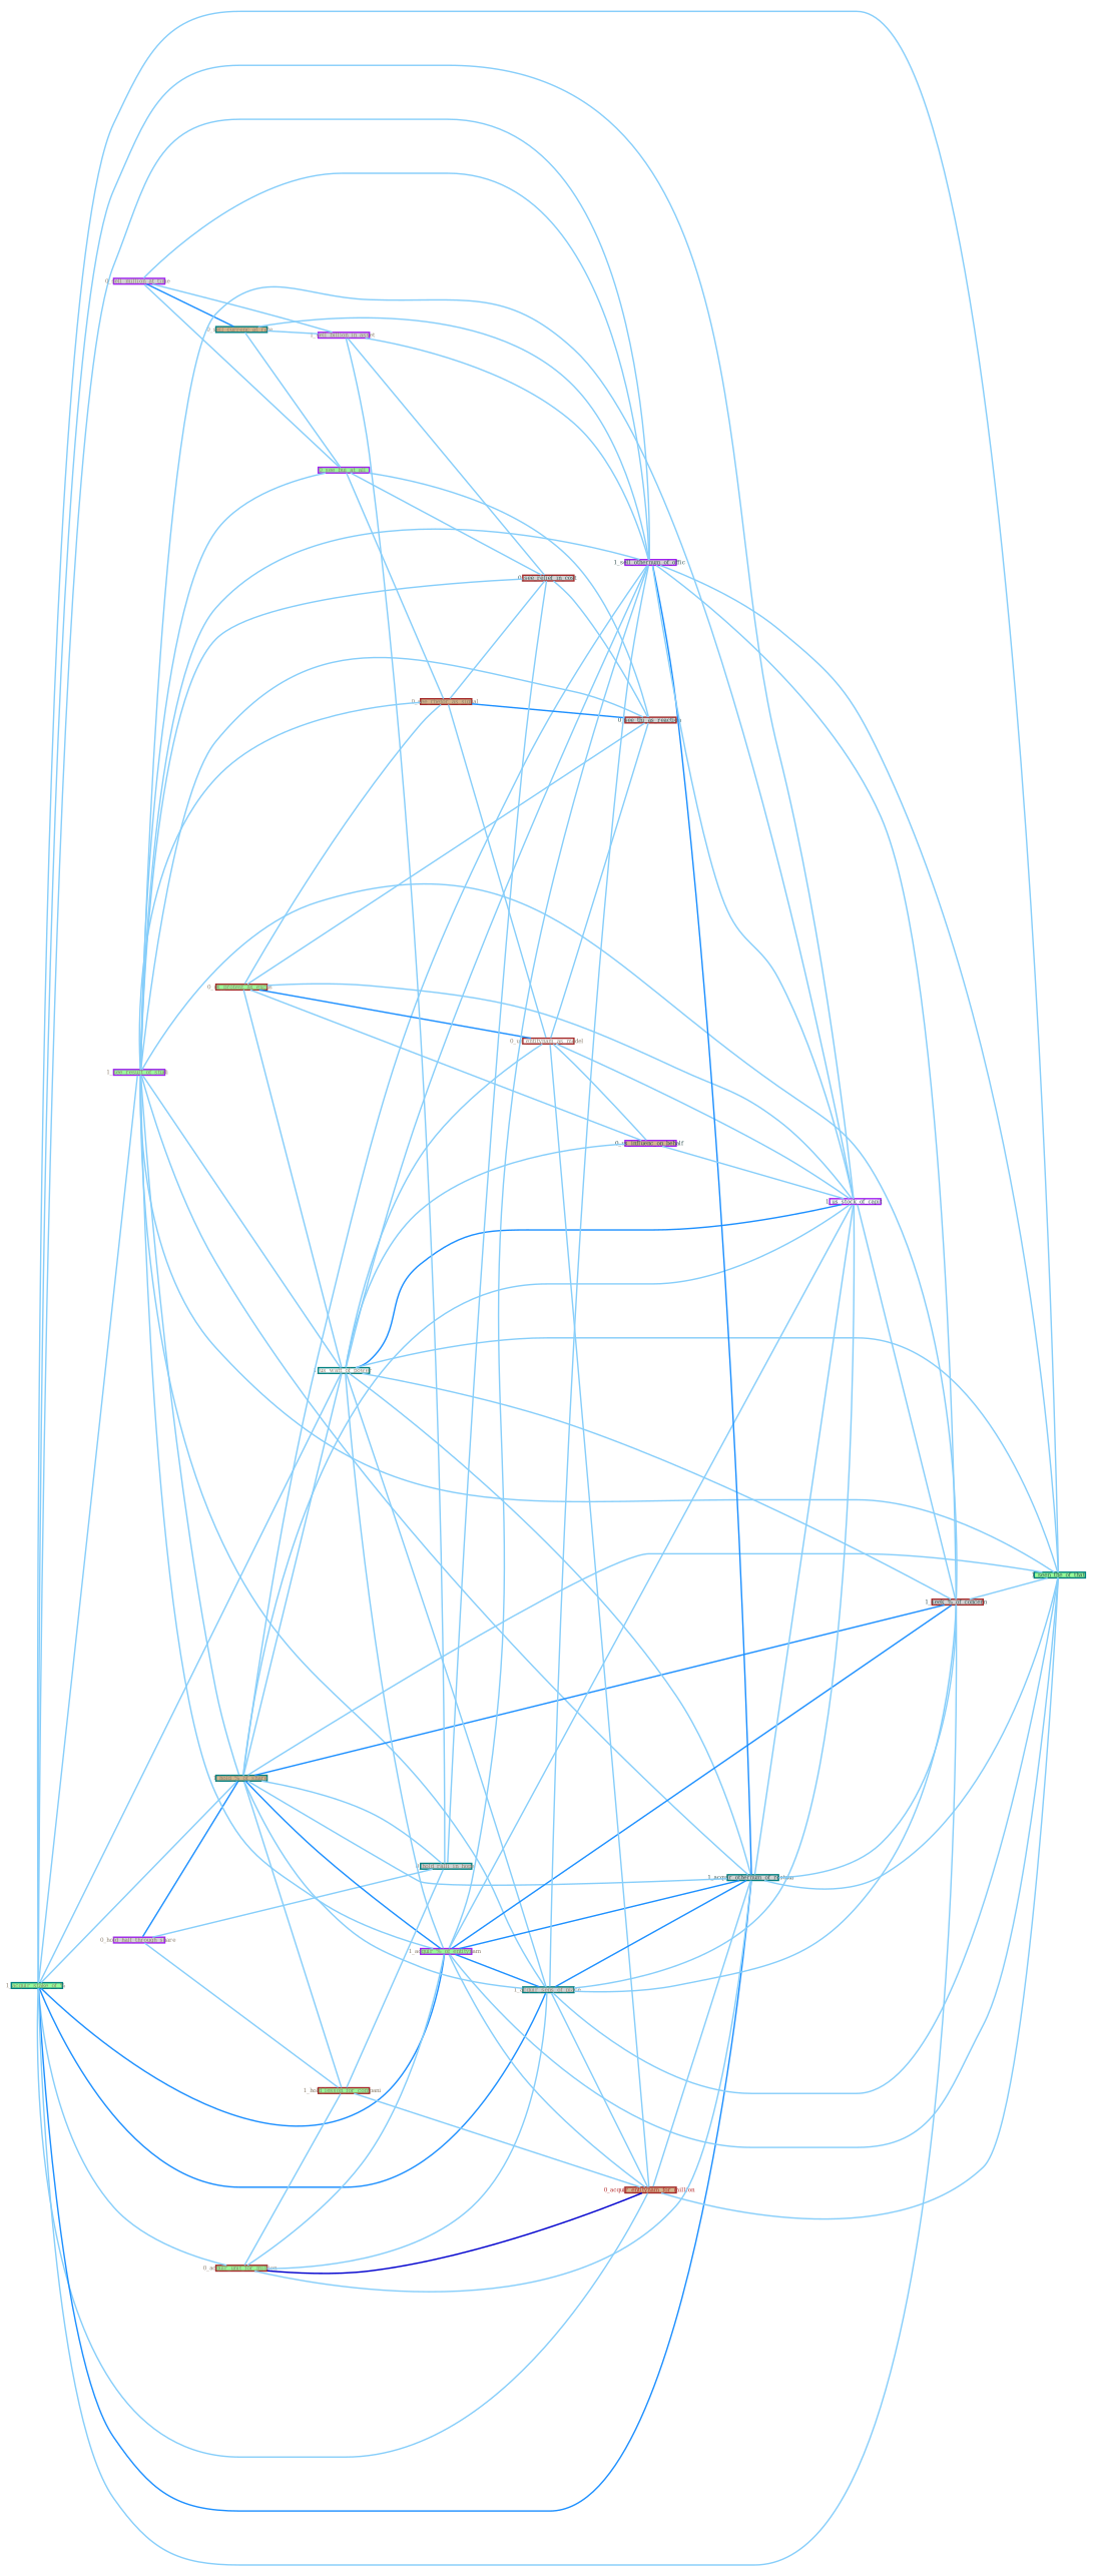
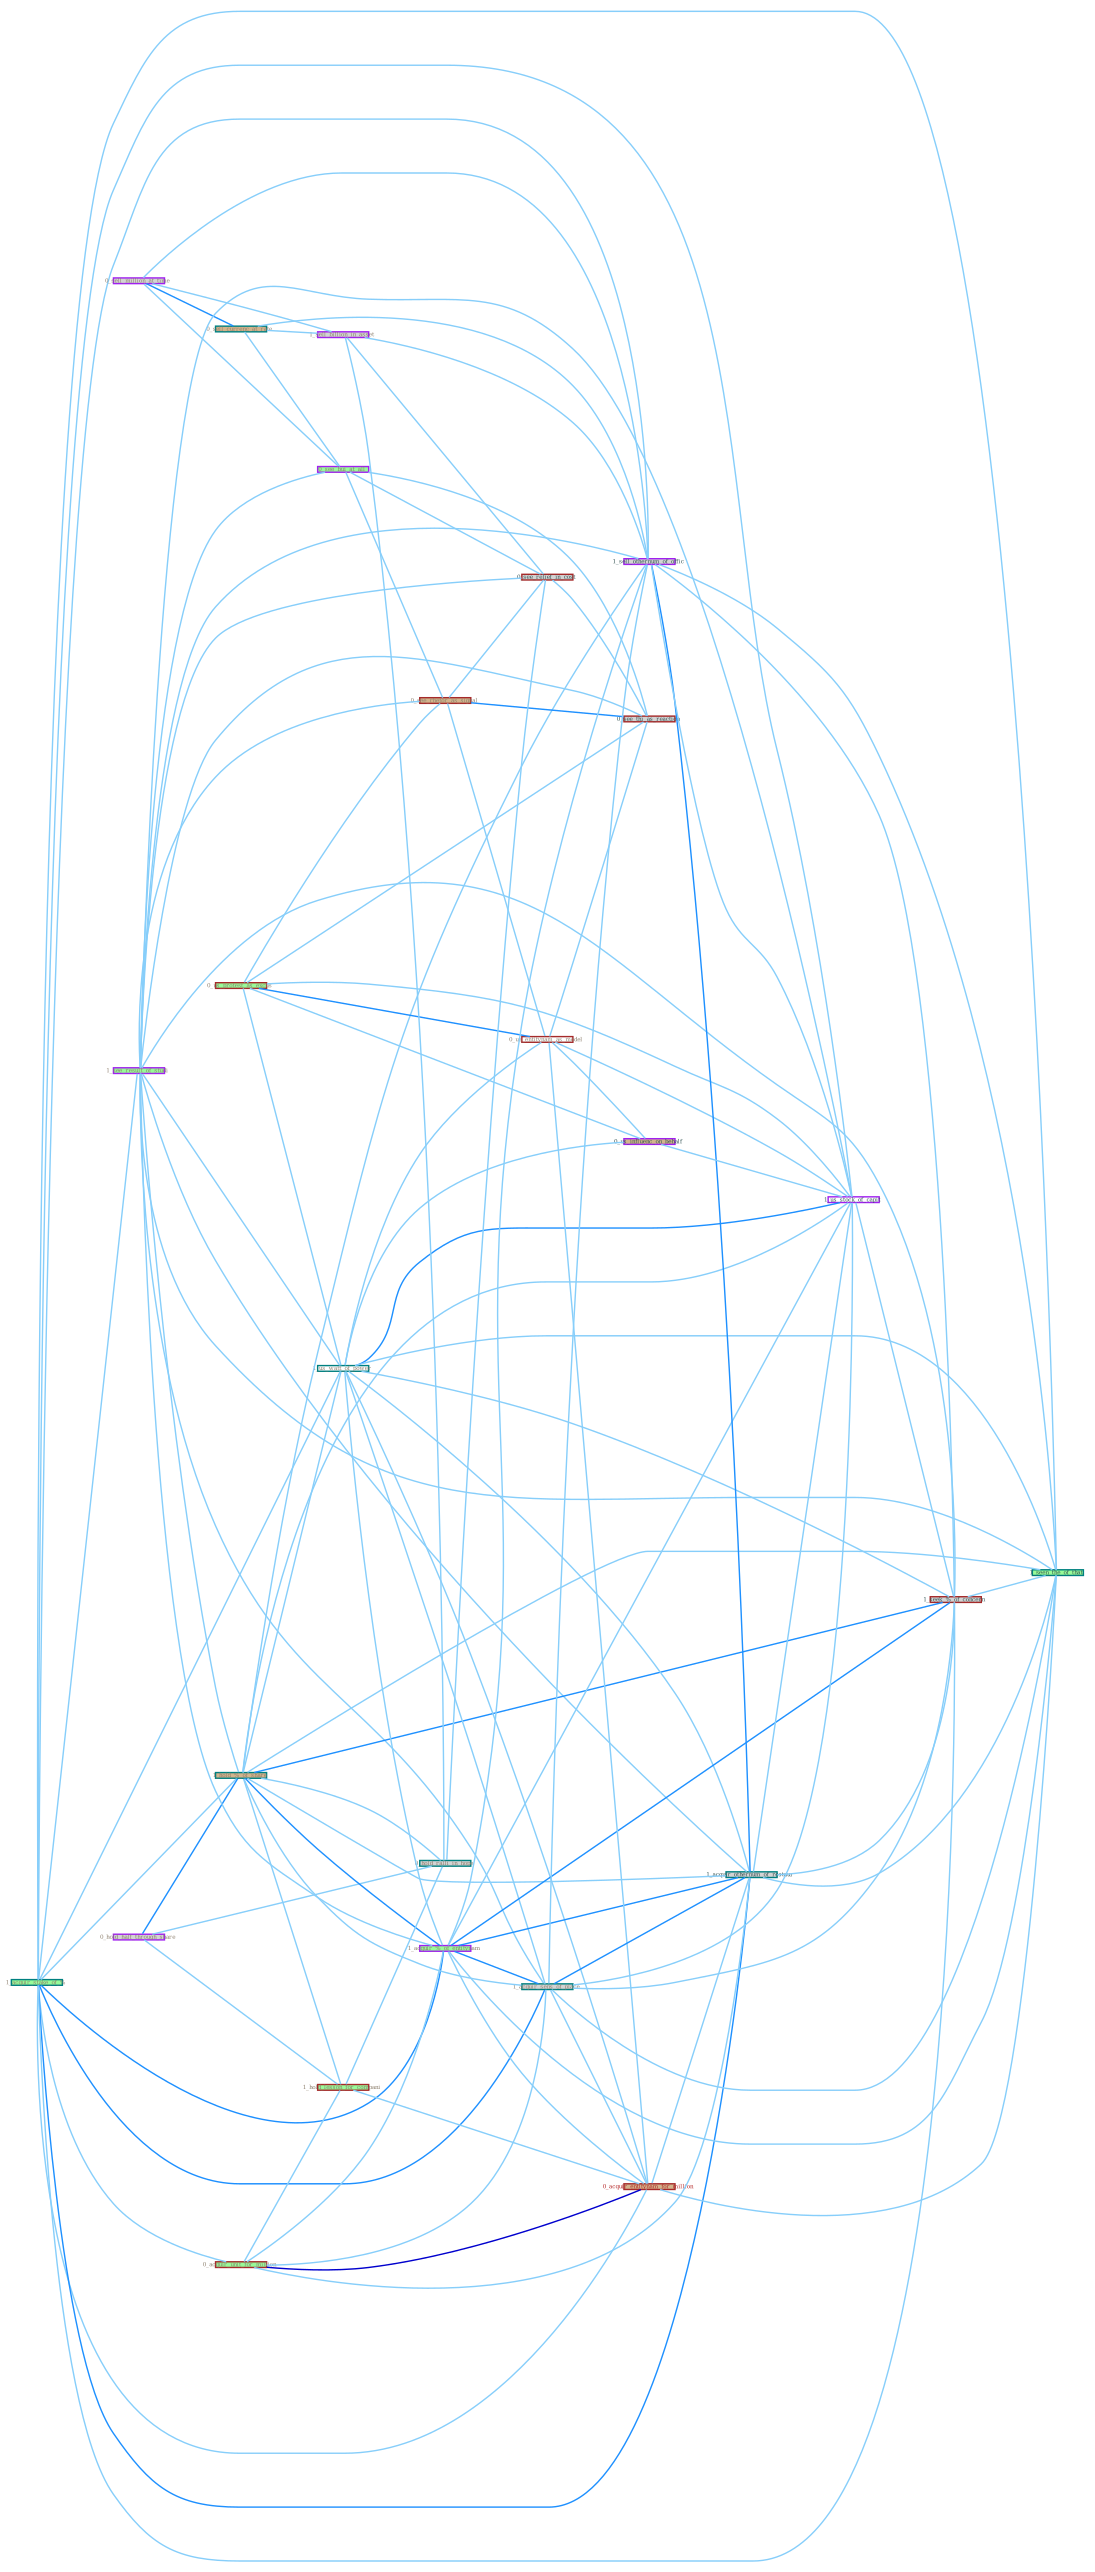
  graph {
    rankdir=LR
    node [color=purple fillcolor=lightgrey fixedsize=true fontcolor="#8b7d6b" fontsize=4 shape=polygon style=filled]
    edge [color="#87cefa" w=1]
    "1_acquir_stake_of_% " [color=teal fillcolor=palegreen height=.06 width=.5]
    "0_sell_million_at_time " [height=.06 width=.5]
    "0_hold_half_through_share " [height=.06 width=.5]
    "1_see_result_of_studi " [fillcolor=palegreen height=.06 width=.5]
    "1_hold_%_of_share " [color=teal fillcolor=tan height=.06 width=.5]
    "0_acquir_unit_for_million " [color=brown fillcolor=palegreen height=.06 width=.5]
    "0_sell_currenc_at_rate " [color=teal fillcolor=tan height=.06 width=.5]
    "1_hold_lesson_for_compani " [color=brown fillcolor=palegreen height=.06 width=.5]
    "0_see_bui_at_all " [fillcolor=palegreen height=.06 width=.5]
    "0_us_protest_as_excus " [color=brown fillcolor=palegreen height=.06 width=.5]
    "1_us_watt_of_power " [color=teal fillcolor=white height=.06 width=.5]
    "0_see_rhetor_as_signal " [color=brown fillcolor=tan height=.06 width=.5]
    "1_sell_billion_in_asset " [height=.06 width=.5]
    "1_acquir_%_of_entitynam " [fillcolor=palegreen height=.06 width=.5]
    "0_us_entitynam_as_model " [color=brown fillcolor=white height=.06 width=.5]
    "0_hold_ralli_in_hope " [color=teal height=.06 width=.5]
    "1_acquir_sens_of_place " [color=teal height=.06 width=.5]
    "0_acquir_entitynam_for_million " [color=brown fillcolor=tan fontcolor="#b22222" height=.06 width=.5]
    "1_sell_othernum_of_offic " [fontcolor="#2f4f4f" height=.06 width=.5]
    "1_acquir_othernum_of_restaur " [color=teal fontcolor="#2f4f4f" height=.06 width=.5]
    "1_us_stock_of_capit " [fillcolor=white fontcolor="#2f4f4f" height=.06 width=.5]
    "1_seek_%_of_concern " [color=brown fontcolor="#2f4f4f" height=.06 width=.5]
    "1_seen_the_of_that " [color=teal fillcolor=palegreen fontcolor="#2f4f4f" height=.06 width=.5]
    "0_see_relief_in_cost " [color=brown fontcolor="#2f4f4f" height=.06 width=.5]
    "0_see_thi_as_reaction " [color=brown fontcolor="#2f4f4f" height=.06 width=.5]
    "0_us_influenc_on_behalf " [fillcolor=tan fontcolor="#2f4f4f" height=.06 width=.5]
    subgraph sub_1 {
      "1_acquir_stake_of_% "
      "0_sell_million_at_time "
      "0_hold_half_through_share "
      "1_see_result_of_studi "
      "1_hold_%_of_share "
      "0_acquir_unit_for_million "
      "0_sell_currenc_at_rate "
      "1_hold_lesson_for_compani "
      "0_see_bui_at_all "
      "0_us_protest_as_excus "
      "1_us_watt_of_power "
      "0_see_rhetor_as_signal "
      "1_sell_billion_in_asset "
      "1_acquir_%_of_entitynam "
      "0_us_entitynam_as_model "
      "0_hold_ralli_in_hope "
      "1_acquir_sens_of_place "
    }
    subgraph sub_2 {
      "0_acquir_entitynam_for_million "
    }
    "1_acquir_stake_of_% " -- "1_see_result_of_studi "
    "1_acquir_stake_of_% " -- "1_hold_%_of_share "
    "1_acquir_stake_of_% " -- "0_acquir_unit_for_million "
    "1_acquir_stake_of_% " -- "1_us_watt_of_power "
    "1_acquir_stake_of_% " -- "1_acquir_%_of_entitynam " [color="#1e90ff" w=2]
    "1_acquir_stake_of_% " -- "1_acquir_sens_of_place " [color="#1e90ff" w=2]
    "1_acquir_stake_of_% " -- "0_acquir_entitynam_for_million "
    "1_acquir_stake_of_% " -- "1_sell_othernum_of_offic "
    "1_acquir_stake_of_% " -- "1_acquir_othernum_of_restaur " [color="#1e90ff" w=2]
    "1_acquir_stake_of_% " -- "1_us_stock_of_capit "
    "1_acquir_stake_of_% " -- "1_seek_%_of_concern "
    "1_acquir_stake_of_% " -- "1_seen_the_of_that "
    "0_sell_million_at_time " -- "0_sell_currenc_at_rate " [color="#1e90ff" w=2]
    "0_sell_million_at_time " -- "0_see_bui_at_all "
    "0_sell_million_at_time " -- "1_sell_billion_in_asset "
    "0_sell_million_at_time " -- "1_sell_othernum_of_offic "
    "0_hold_half_through_share " -- "1_hold_%_of_share " [color="#1e90ff" w=2]
    "0_hold_half_through_share " -- "1_hold_lesson_for_compani "
    "0_hold_half_through_share " -- "0_hold_ralli_in_hope "
    "1_see_result_of_studi " -- "1_hold_%_of_share "
    "1_see_result_of_studi " -- "0_see_bui_at_all "
    "1_see_result_of_studi " -- "1_us_watt_of_power "
    "1_see_result_of_studi " -- "0_see_rhetor_as_signal "
    "1_see_result_of_studi " -- "1_acquir_%_of_entitynam "
    "1_see_result_of_studi " -- "1_acquir_sens_of_place "
    "1_see_result_of_studi " -- "1_sell_othernum_of_offic "
    "1_see_result_of_studi " -- "1_acquir_othernum_of_restaur "
    "1_see_result_of_studi " -- "1_us_stock_of_capit "
    "1_see_result_of_studi " -- "1_seek_%_of_concern "
    "1_see_result_of_studi " -- "1_seen_the_of_that "
    "1_see_result_of_studi " -- "0_see_relief_in_cost "
    "1_see_result_of_studi " -- "0_see_thi_as_reaction "
    "1_hold_%_of_share " -- "1_hold_lesson_for_compani "
    "1_hold_%_of_share " -- "1_us_watt_of_power "
    "1_hold_%_of_share " -- "1_acquir_%_of_entitynam " [color="#1e90ff" w=2]
    "1_hold_%_of_share " -- "0_hold_ralli_in_hope "
    "1_hold_%_of_share " -- "1_acquir_sens_of_place "
    "1_hold_%_of_share " -- "1_sell_othernum_of_offic "
    "1_hold_%_of_share " -- "1_acquir_othernum_of_restaur "
    "1_hold_%_of_share " -- "1_us_stock_of_capit "
    "1_hold_%_of_share " -- "1_seek_%_of_concern " [color="#1e90ff" w=2]
    "1_hold_%_of_share " -- "1_seen_the_of_that "
    "0_acquir_unit_for_million " -- "1_hold_lesson_for_compani "
    "0_acquir_unit_for_million " -- "1_acquir_%_of_entitynam "
    "0_acquir_unit_for_million " -- "1_acquir_sens_of_place "
    "0_acquir_unit_for_million " -- "0_acquir_entitynam_for_million " [color="#0000cd" w=3]
    "0_acquir_unit_for_million " -- "1_acquir_othernum_of_restaur "
    "0_sell_currenc_at_rate " -- "0_see_bui_at_all "
    "0_sell_currenc_at_rate " -- "1_sell_billion_in_asset "
    "0_sell_currenc_at_rate " -- "1_sell_othernum_of_offic "
    "1_hold_lesson_for_compani " -- "0_hold_ralli_in_hope "
    "1_hold_lesson_for_compani " -- "0_acquir_entitynam_for_million "
    "0_see_bui_at_all " -- "0_see_rhetor_as_signal "
    "0_see_bui_at_all " -- "0_see_relief_in_cost "
    "0_see_bui_at_all " -- "0_see_thi_as_reaction "
    "0_us_protest_as_excus " -- "1_us_watt_of_power "
    "0_us_protest_as_excus " -- "0_see_rhetor_as_signal "
    "0_us_protest_as_excus " -- "0_us_entitynam_as_model " [color="#1e90ff" w=2]
    "0_us_protest_as_excus " -- "1_us_stock_of_capit "
    "0_us_protest_as_excus " -- "0_see_thi_as_reaction "
    "0_us_protest_as_excus " -- "0_us_influenc_on_behalf "
    "1_us_watt_of_power " -- "1_acquir_%_of_entitynam "
    "1_us_watt_of_power " -- "0_us_entitynam_as_model "
    "1_us_watt_of_power " -- "1_acquir_sens_of_place "
-   "1_us_watt_of_power " -- "1_sell_othernum_of_offic "
+   "1_us_watt_of_power " -- "0_acquir_entitynam_for_million "
    "1_us_watt_of_power " -- "1_acquir_othernum_of_restaur "
    "1_us_watt_of_power " -- "1_us_stock_of_capit " [color="#1e90ff" w=2]
    "1_us_watt_of_power " -- "1_seek_%_of_concern "
    "1_us_watt_of_power " -- "1_seen_the_of_that "
    "1_us_watt_of_power " -- "0_us_influenc_on_behalf "
    "0_see_rhetor_as_signal " -- "0_us_entitynam_as_model "
    "0_see_rhetor_as_signal " -- "0_see_relief_in_cost "
    "0_see_rhetor_as_signal " -- "0_see_thi_as_reaction " [color="#1e90ff" w=2]
    "1_sell_billion_in_asset " -- "0_hold_ralli_in_hope "
    "1_sell_billion_in_asset " -- "1_sell_othernum_of_offic "
    "1_sell_billion_in_asset " -- "0_see_relief_in_cost "
    "1_acquir_%_of_entitynam " -- "1_acquir_sens_of_place " [color="#1e90ff" w=2]
    "1_acquir_%_of_entitynam " -- "0_acquir_entitynam_for_million "
    "1_acquir_%_of_entitynam " -- "1_sell_othernum_of_offic "
    "1_acquir_%_of_entitynam " -- "1_acquir_othernum_of_restaur " [color="#1e90ff" w=2]
    "1_acquir_%_of_entitynam " -- "1_us_stock_of_capit "
    "1_acquir_%_of_entitynam " -- "1_seek_%_of_concern " [color="#1e90ff" w=2]
    "1_acquir_%_of_entitynam " -- "1_seen_the_of_that "
    "0_us_entitynam_as_model " -- "0_acquir_entitynam_for_million "
    "0_us_entitynam_as_model " -- "1_us_stock_of_capit "
    "0_us_entitynam_as_model " -- "0_see_thi_as_reaction "
    "0_us_entitynam_as_model " -- "0_us_influenc_on_behalf "
    "0_hold_ralli_in_hope " -- "0_see_relief_in_cost "
    "1_acquir_sens_of_place " -- "0_acquir_entitynam_for_million "
    "1_acquir_sens_of_place " -- "1_sell_othernum_of_offic "
    "1_acquir_sens_of_place " -- "1_acquir_othernum_of_restaur " [color="#1e90ff" w=2]
    "1_acquir_sens_of_place " -- "1_us_stock_of_capit "
    "1_acquir_sens_of_place " -- "1_seek_%_of_concern "
    "1_acquir_sens_of_place " -- "1_seen_the_of_that "
    "0_acquir_entitynam_for_million " -- "1_acquir_othernum_of_restaur "
    "0_acquir_entitynam_for_million " -- "1_seen_the_of_that "
    "1_sell_othernum_of_offic " -- "1_acquir_othernum_of_restaur " [color="#1e90ff" w=2]
    "1_sell_othernum_of_offic " -- "1_us_stock_of_capit "
    "1_sell_othernum_of_offic " -- "1_seek_%_of_concern "
    "1_sell_othernum_of_offic " -- "1_seen_the_of_that "
    "1_acquir_othernum_of_restaur " -- "1_us_stock_of_capit "
    "1_acquir_othernum_of_restaur " -- "1_seek_%_of_concern "
    "1_acquir_othernum_of_restaur " -- "1_seen_the_of_that "
    "1_us_stock_of_capit " -- "1_seek_%_of_concern "
    "1_seek_%_of_concern " -- "1_seen_the_of_that "
    "0_see_relief_in_cost " -- "0_see_thi_as_reaction "
    "0_us_influenc_on_behalf " -- "1_us_stock_of_capit "
  }
